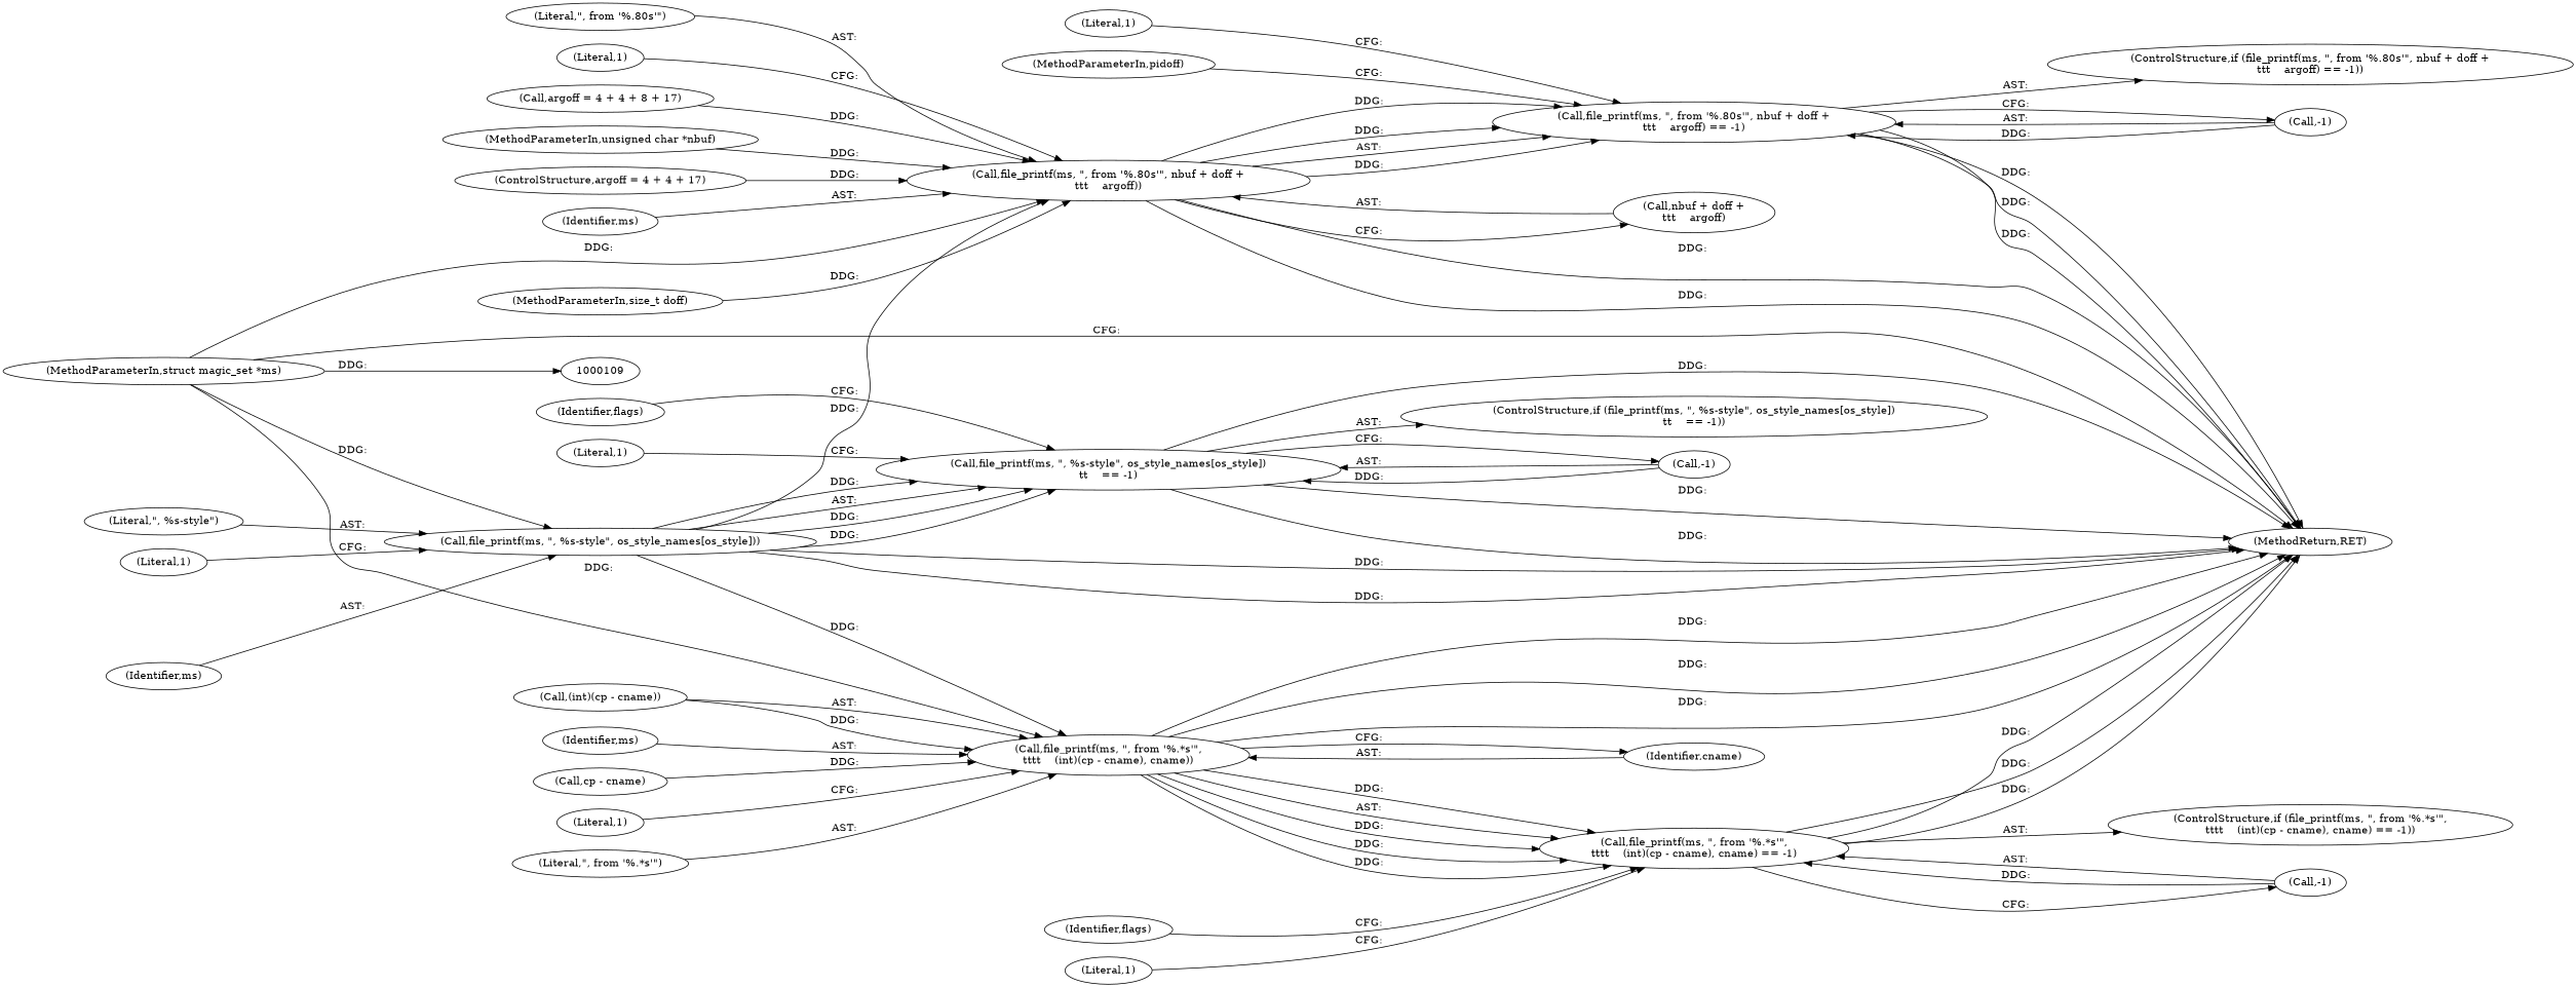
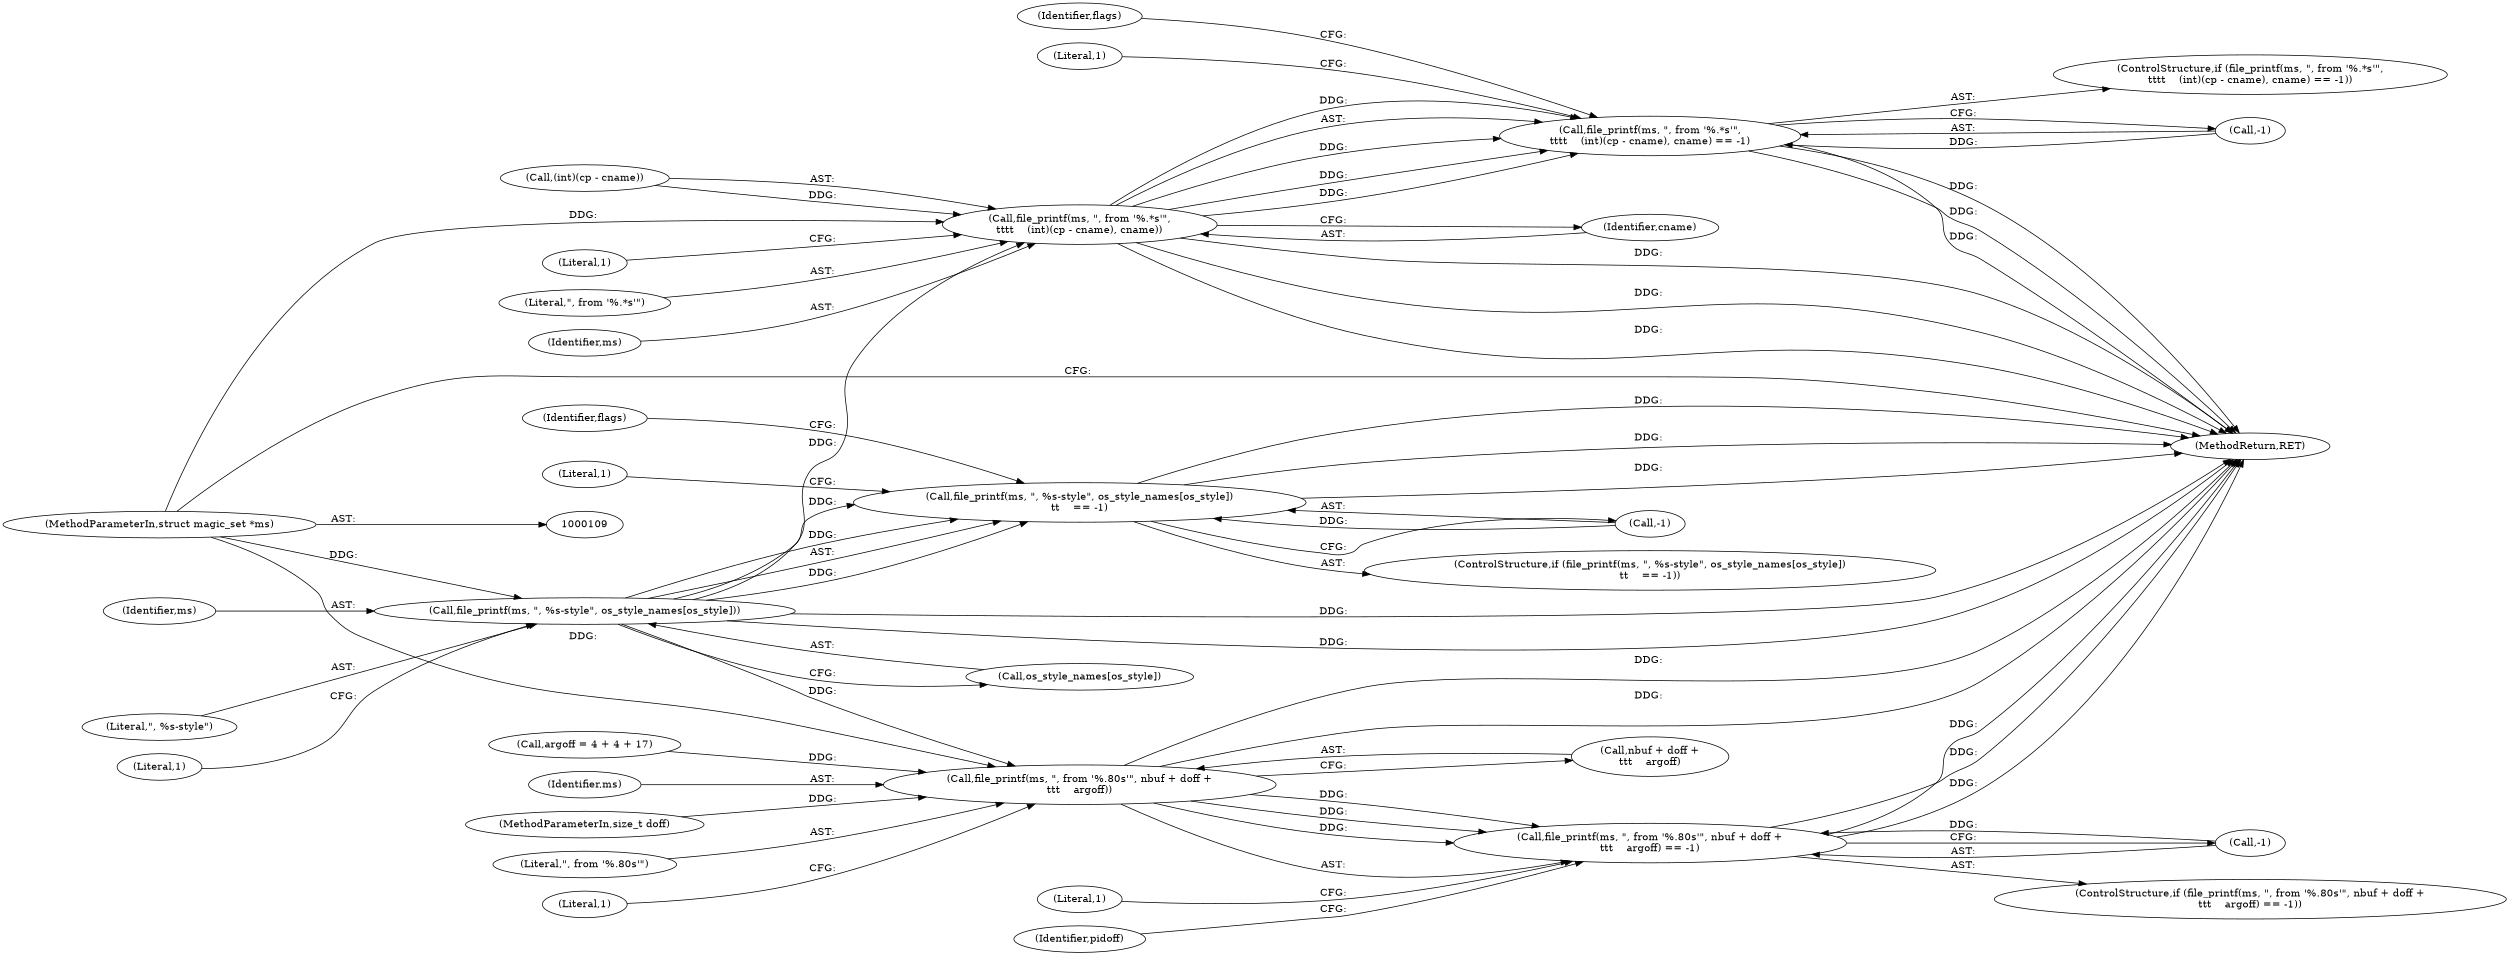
  digraph {
    rankdir=LR
    n1 [label="(Call,file_printf(ms, \", %s-style\", os_style_names[os_style]))"]
    n2 [label="(Call,file_printf(ms, \", %s-style\", os_style_names[os_style])\n\t\t    == -1)"]
    n3 [label="(Call,file_printf(ms, \", from '%.80s'\", nbuf + doff +\n\t\t\t    argoff))"]
    n4 [label="(Call,file_printf(ms, \", from '%.*s'\",\n\t\t\t\t    (int)(cp - cname), cname))"]
    n5 [label="(MethodReturn,RET)"]
+   n6 [label="(Call,os_style_names[os_style])"]
    n7 [label="(Call,-1)"]
    n8 [label="(ControlStructure,if (file_printf(ms, \", %s-style\", os_style_names[os_style])\n\t\t    == -1))"]
    n9 [label="(Call,file_printf(ms, \", from '%.80s'\", nbuf + doff +\n\t\t\t    argoff) == -1)"]
    n10 [label="(Call,nbuf + doff +\n\t\t\t    argoff)"]
    n11 [label="(Call,file_printf(ms, \", from '%.*s'\",\n\t\t\t\t    (int)(cp - cname), cname) == -1)"]
    n12 [label="(Identifier,cname)"]
    n13 [label="(MethodParameterIn,struct magic_set *ms)"]
    1000109
    n15 [label="(Call,-1)"]
    n16 [label="(ControlStructure,if (file_printf(ms, \", from '%.80s'\", nbuf + doff +\n\t\t\t    argoff) == -1))"]
    n17 [label="(ControlStructure,if (file_printf(ms, \", from '%.*s'\",\n\t\t\t\t    (int)(cp - cname), cname) == -1))"]
    n18 [label="(Call,-1)"]
    n19 [label="(Literal,1)"]
-   n20 [label="(Call,cp - cname)"]
    n21 [label="(Literal,1)"]
-   n22 [label="(MethodParameterIn,pidoff)"]
+   n22 [label="(Identifier,pidoff)"]
    n23 [label="(Call,(int)(cp - cname))"]
-   n24 [label="(MethodParameterIn,unsigned char *nbuf)"]
-   n25 [label="(ControlStructure,argoff = 4 + 4 + 17)"]
+   n25 [label="(Call,argoff = 4 + 4 + 17)"]
    n26 [label="(Literal,1)"]
    n27 [label="(Identifier,ms)"]
    n28 [label="(MethodParameterIn,size_t doff)"]
    n29 [label="(Literal,\", from '%.80s'\")"]
    n30 [label="(Identifier,ms)"]
    n31 [label="(Literal,\", from '%.*s'\")"]
    n32 [label="(Literal,1)"]
-   n33 [label="(Call,argoff = 4 + 4 + 8 + 17)"]
    n34 [label="(Literal,\", %s-style\")"]
    n35 [label="(Identifier,flags)"]
    n36 [label="(Identifier,ms)"]
    n37 [label="(Literal,1)"]
    n38 [label="(Literal,1)"]
    n39 [label="(Identifier,flags)"]
    n1 -> n2 [label="AST: "]
    n1 -> n2 [label="DDG: "]
    n1 -> n2 [label="DDG: "]
    n1 -> n2 [label="DDG: "]
    n1 -> n3 [label="DDG: "]
    n1 -> n4 [label="DDG: "]
    n1 -> n5 [label="DDG: "]
    n1 -> n5 [label="DDG: "]
+   n1 -> n6 [label="CFG: "]
    n2 -> n5 [label="DDG: "]
    n2 -> n5 [label="DDG: "]
    n2 -> n5 [label="DDG: "]
    n2 -> n7 [label="CFG: "]
    n2 -> n8 [label="AST: "]
    n3 -> n5 [label="DDG: "]
    n3 -> n5 [label="DDG: "]
    n3 -> n9 [label="AST: "]
    n3 -> n9 [label="DDG: "]
    n3 -> n9 [label="DDG: "]
    n3 -> n9 [label="DDG: "]
    n3 -> n10 [label="CFG: "]
    n4 -> n5 [label="DDG: "]
    n4 -> n5 [label="DDG: "]
    n4 -> n5 [label="DDG: "]
    n4 -> n11 [label="AST: "]
    n4 -> n11 [label="DDG: "]
    n4 -> n11 [label="DDG: "]
    n4 -> n11 [label="DDG: "]
    n4 -> n11 [label="DDG: "]
    n4 -> n12 [label="CFG: "]
+   n6 -> n1 [label="AST: "]
    n7 -> n2 [label="AST: "]
    n7 -> n2 [label="DDG: "]
    n9 -> n5 [label="DDG: "]
    n9 -> n5 [label="DDG: "]
    n9 -> n5 [label="DDG: "]
    n9 -> n15 [label="CFG: "]
    n9 -> n16 [label="AST: "]
    n10 -> n3 [label="AST: "]
    n11 -> n5 [label="DDG: "]
    n11 -> n5 [label="DDG: "]
    n11 -> n5 [label="DDG: "]
    n11 -> n17 [label="AST: "]
    n11 -> n18 [label="CFG: "]
    n12 -> n4 [label="AST: "]
    n13 -> n1 [label="DDG: "]
    n13 -> n3 [label="DDG: "]
    n13 -> n4 [label="DDG: "]
    n13 -> n5 [label="CFG: "]
-   n13 -> 1000109 [label="DDG: "]
+   n13 -> 1000109 [label="AST: "]
    n15 -> n9 [label="AST: "]
    n15 -> n9 [label="DDG: "]
    n18 -> n11 [label="AST: "]
    n18 -> n11 [label="DDG: "]
    n19 -> n9 [label="CFG: "]
-   n20 -> n4 [label="DDG: "]
    n21 -> n11 [label="CFG: "]
    n22 -> n9 [label="CFG: "]
    n23 -> n4 [label="AST: "]
    n23 -> n4 [label="DDG: "]
-   n24 -> n3 [label="DDG: "]
    n25 -> n3 [label="DDG: "]
    n26 -> n4 [label="CFG: "]
    n27 -> n3 [label="AST: "]
    n28 -> n3 [label="DDG: "]
    n29 -> n3 [label="AST: "]
    n30 -> n1 [label="AST: "]
    n31 -> n4 [label="AST: "]
    n32 -> n3 [label="CFG: "]
-   n33 -> n3 [label="DDG: "]
    n34 -> n1 [label="AST: "]
    n35 -> n11 [label="CFG: "]
    n36 -> n4 [label="AST: "]
    n37 -> n2 [label="CFG: "]
    n38 -> n1 [label="CFG: "]
    n39 -> n2 [label="CFG: "]
  }
